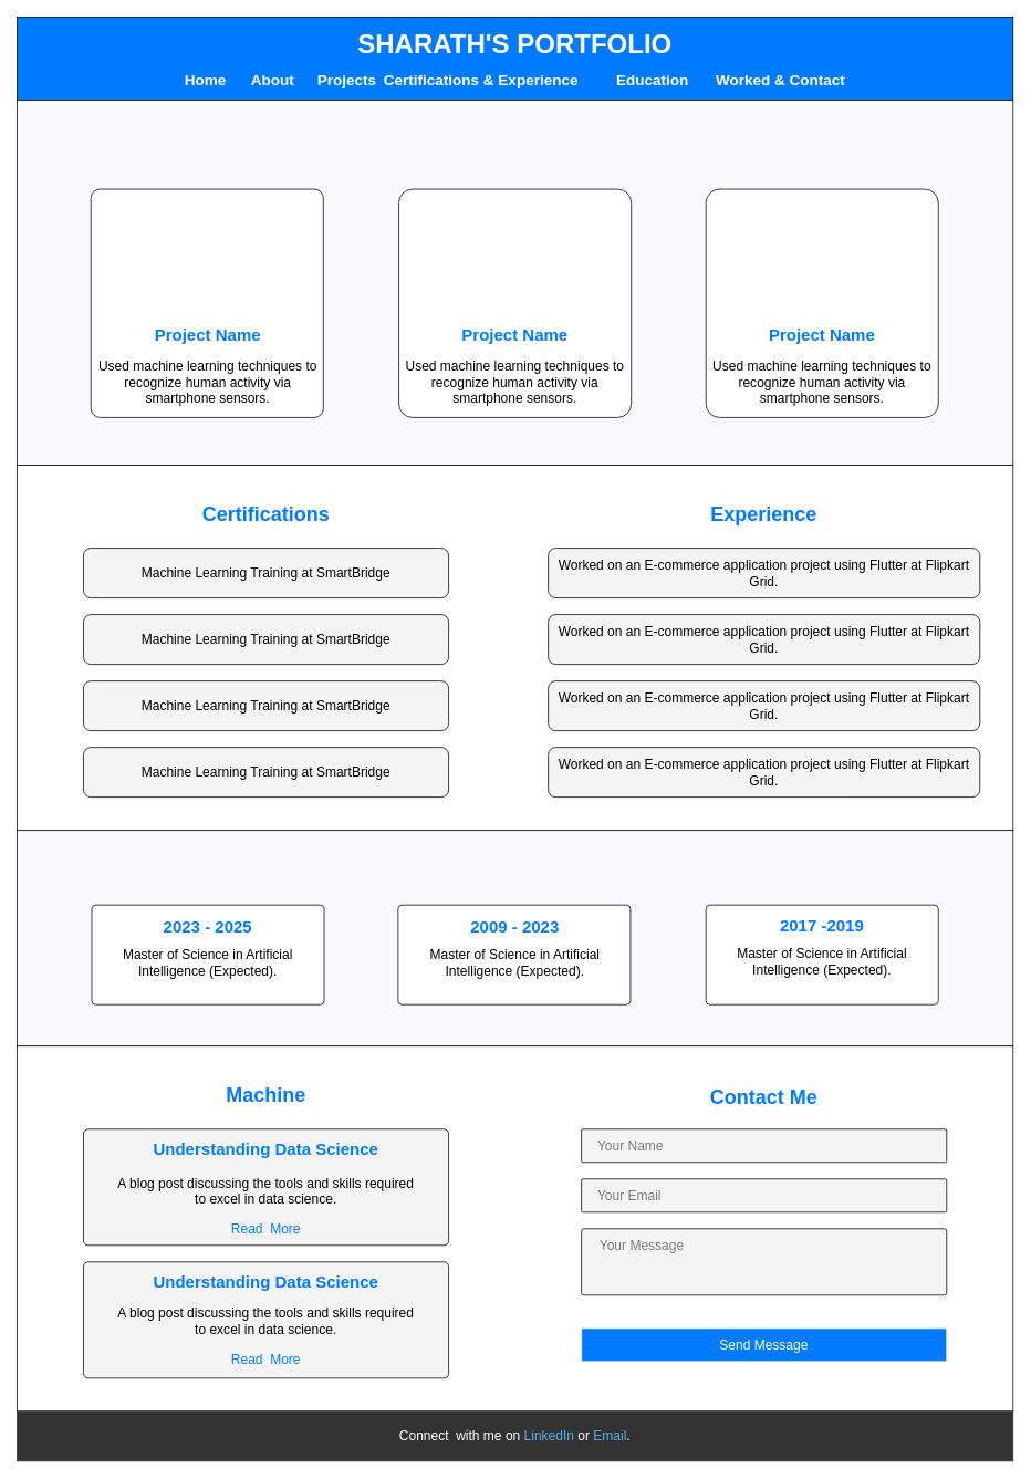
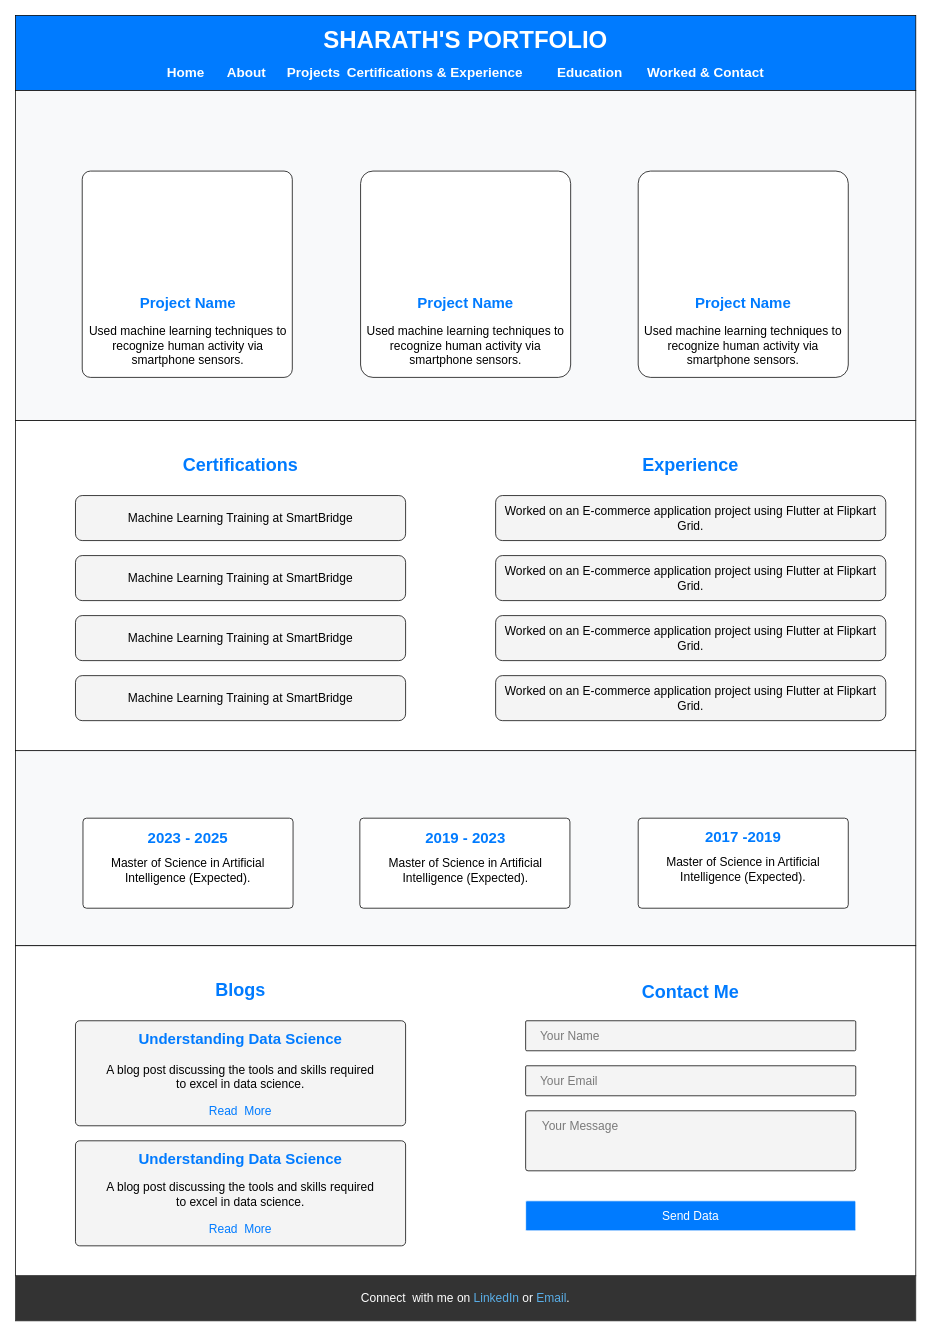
  <mxCell id="0" />
  <mxCell id="1" parent="0" />
  <mxCell id="2" value="" style="group" parent="1" vertex="1" connectable="0"><mxGeometry y="20" width="1200" height="480" as="geometry" x="20" /></mxCell>
  <mxCell id="3" value="" style="rounded=0;whiteSpace=wrap;html=1;fillColor=#007bff;fontColor=#ffffff;" parent="2" vertex="1"><mxGeometry width="1200" height="100" as="geometry" /></mxCell>
  <mxCell id="4" value="&lt;div&gt;&lt;font size=&quot;1&quot;&gt;&lt;b style=&quot;font-size: 32px;&quot;&gt;SHARATH'S PORTFOLIO&lt;/b&gt;&lt;/font&gt;&lt;/div&gt;&lt;div style=&quot;line-height: 50%;&quot;&gt;&lt;font size=&quot;1&quot;&gt;&lt;b style=&quot;font-size: 32px;&quot;&gt;&lt;br&gt;&lt;/b&gt;&lt;/font&gt;&lt;/div&gt;&lt;div style=&quot;font-size: 18px;&quot;&gt;&lt;font style=&quot;font-size: 18px;&quot;&gt;&lt;b style=&quot;&quot;&gt;Home &lt;span style=&quot;white-space: pre;&quot;&gt;&#09;&lt;/span&gt;&lt;/b&gt;&lt;b&gt;About &lt;span style=&quot;white-space: pre;&quot;&gt;&#09;&lt;/span&gt;Projects &lt;span style=&quot;white-space: pre;&quot;&gt;&#09;&lt;/span&gt;Certifications &amp;amp; Experience &lt;span style=&quot;white-space: pre;&quot;&gt;&#09;&lt;/span&gt;Education &lt;span style=&quot;white-space: pre;&quot;&gt;&#09;&lt;/span&gt;Worked &amp;amp; Contact&lt;br&gt;&lt;/b&gt;&lt;/font&gt;&lt;/div&gt;" style="text;html=1;align=center;verticalAlign=middle;whiteSpace=wrap;rounded=0;strokeColor=none;fontColor=#FFFFFF;" parent="2" vertex="1"><mxGeometry width="1200" height="100" as="geometry" /></mxCell>
  <mxCell id="5" value="" style="group" parent="1" vertex="1" connectable="0"><mxGeometry y="1040" width="1200" height="400" as="geometry" x="20" /></mxCell>
  <mxCell id="6" value="" style="group" parent="5" vertex="1" connectable="0"><mxGeometry y="-40" width="1200" height="260" as="geometry" /></mxCell>
  <mxCell id="7" value="" style="rounded=0;whiteSpace=wrap;html=1;fillColor=#f8f9fa;" parent="6" vertex="1"><mxGeometry width="1200" height="260" as="geometry" /></mxCell>
  <mxCell id="8" value="" style="group;rounded=0;shadow=1;" parent="6" vertex="1" connectable="0"><mxGeometry x="90" y="90" width="280" height="125.71" as="geometry" /></mxCell>
  <mxCell id="9" value="" style="rounded=1;whiteSpace=wrap;html=1;glass=0;labelPadding=0;arcSize=4;" parent="8" vertex="1"><mxGeometry width="280" height="120" as="geometry" /></mxCell>
  <mxCell id="10" value="&lt;font color=&quot;#007bff&quot;&gt;&lt;b style=&quot;font-size: 20px;&quot;&gt;&lt;font style=&quot;font-size: 20px;&quot;&gt;2023 - 2025&lt;br&gt;&lt;/font&gt;&lt;/b&gt;&lt;/font&gt;" style="text;html=1;align=center;verticalAlign=middle;whiteSpace=wrap;rounded=0;" parent="8" vertex="1"><mxGeometry y="10" width="280" height="30" as="geometry" /></mxCell>
  <mxCell id="11" value="&lt;font style=&quot;font-size: 16px;&quot;&gt;Master of Science in Artificial Intelligence (Expected).&lt;/font&gt;" style="text;html=1;align=center;verticalAlign=middle;whiteSpace=wrap;rounded=0;" parent="8" vertex="1"><mxGeometry y="30" width="280" height="80" as="geometry" /></mxCell>
  <mxCell id="12" value="" style="rounded=1;whiteSpace=wrap;html=1;glass=0;labelPadding=0;arcSize=4;" parent="6" vertex="1"><mxGeometry x="830" y="90" width="280" height="120" as="geometry" /></mxCell>
  <mxCell id="13" value="&lt;font style=&quot;font-size: 16px;&quot;&gt;Master of Science in Artificial Intelligence (Expected).&lt;/font&gt;" style="text;html=1;align=center;verticalAlign=middle;whiteSpace=wrap;rounded=0;" parent="6" vertex="1"><mxGeometry x="830" y="119" width="280" height="77.333" as="geometry" /></mxCell>
  <mxCell id="14" value="&lt;font color=&quot;#007bff&quot;&gt;&lt;b style=&quot;font-size: 20px;&quot;&gt;&lt;font style=&quot;font-size: 20px;&quot;&gt;2017 -2019&lt;br&gt;&lt;/font&gt;&lt;/b&gt;&lt;/font&gt;" style="text;html=1;align=center;verticalAlign=middle;whiteSpace=wrap;rounded=0;" parent="6" vertex="1"><mxGeometry x="830" y="99.667" width="280" height="29.0" as="geometry" /></mxCell>
  <mxCell id="15" value="" style="rounded=1;whiteSpace=wrap;html=1;glass=0;labelPadding=0;arcSize=4;" parent="6" vertex="1"><mxGeometry x="459.024" y="90" width="280" height="120" as="geometry" /></mxCell>
  <mxCell id="16" value="&lt;font style=&quot;font-size: 16px;&quot;&gt;Master of Science in Artificial Intelligence (Expected).&lt;/font&gt;" style="text;html=1;align=center;verticalAlign=middle;whiteSpace=wrap;rounded=0;" parent="6" vertex="1"><mxGeometry x="460" y="120" width="280" height="80" as="geometry" /></mxCell>
- <mxCell id="17" value="&lt;font color=&quot;#007bff&quot;&gt;&lt;b style=&quot;font-size: 20px;&quot;&gt;&lt;font style=&quot;font-size: 20px;&quot;&gt;2009 - 2023&lt;br&gt;&lt;/font&gt;&lt;/b&gt;&lt;/font&gt;" style="text;html=1;align=center;verticalAlign=middle;whiteSpace=wrap;rounded=0;" parent="6" vertex="1"><mxGeometry x="460" y="100" width="280" height="30" as="geometry" /></mxCell>
+ <mxCell id="17" value="&lt;font color=&quot;#007bff&quot;&gt;&lt;b style=&quot;font-size: 20px;&quot;&gt;&lt;font style=&quot;font-size: 20px;&quot;&gt;2019 - 2023&lt;br&gt;&lt;/font&gt;&lt;/b&gt;&lt;/font&gt;" style="text;html=1;align=center;verticalAlign=middle;whiteSpace=wrap;rounded=0;" parent="6" vertex="1"><mxGeometry x="460" y="100" width="280" height="30" as="geometry" /></mxCell>
  <mxCell id="18" value="" style="group" parent="1" vertex="1" connectable="0"><mxGeometry y="1280" width="1200" height="390" as="geometry" x="20" /></mxCell>
  <mxCell id="19" value="" style="rounded=0;whiteSpace=wrap;html=1;" parent="18" vertex="1"><mxGeometry y="-20" width="1200" height="440" as="geometry" /></mxCell>
  <mxCell id="20" value="" style="group" parent="18" vertex="1" connectable="0"><mxGeometry x="600" width="600" height="390" as="geometry" /></mxCell>
  <mxCell id="21" value="" style="rounded=1;whiteSpace=wrap;html=1;fillColor=#007bff;arcSize=4;strokeColor=#FFFFFF;fontColor=#FFFFFF;" parent="20" vertex="1"><mxGeometry x="80" y="320" width="440" height="40" as="geometry" /></mxCell>
  <mxCell id="22" value="" style="rounded=1;whiteSpace=wrap;html=1;fillColor=#f4f4f4;arcSize=4;" parent="20" vertex="1"><mxGeometry x="80" y="200" width="440" height="80" as="geometry" /></mxCell>
  <mxCell id="23" value="&amp;nbsp;&amp;nbsp;&amp;nbsp;&amp;nbsp;&amp;nbsp; &lt;font style=&quot;font-size: 16px;&quot;&gt;&lt;font color=&quot;#7a7a7a&quot;&gt;Your Message&lt;/font&gt;&lt;br&gt;&lt;/font&gt;" style="text;html=1;align=left;verticalAlign=middle;whiteSpace=wrap;rounded=0;" parent="20" vertex="1"><mxGeometry x="80" y="200" width="440" height="40" as="geometry" /></mxCell>
  <mxCell id="24" value="" style="rounded=1;whiteSpace=wrap;html=1;fillColor=#f4f4f4;arcSize=4;" parent="20" vertex="1"><mxGeometry x="80" y="140" width="440" height="40" as="geometry" /></mxCell>
  <mxCell id="25" value="" style="rounded=1;whiteSpace=wrap;html=1;fillColor=#f4f4f4;arcSize=4;" parent="20" vertex="1"><mxGeometry x="80" y="80" width="440" height="40" as="geometry" /></mxCell>
  <mxCell id="26" value="&lt;div style=&quot;font-size: 16px;&quot; align=&quot;left&quot;&gt;&lt;font style=&quot;font-size: 16px;&quot;&gt;&lt;font color=&quot;#7a7a7a&quot;&gt;&amp;nbsp;&amp;nbsp;&amp;nbsp; Your Name&lt;/font&gt;&lt;br&gt;&lt;/font&gt;&lt;/div&gt;" style="text;html=1;align=left;verticalAlign=middle;whiteSpace=wrap;rounded=0;" parent="20" vertex="1"><mxGeometry x="80" y="80" width="440" height="40" as="geometry" /></mxCell>
  <mxCell id="27" value="&lt;font color=&quot;#007bff&quot; style=&quot;font-size: 24px;&quot;&gt;&lt;b&gt;Contact Me&lt;/b&gt;&lt;br&gt;&lt;/font&gt;" style="text;html=1;align=center;verticalAlign=middle;whiteSpace=wrap;rounded=0;" parent="20" vertex="1"><mxGeometry y="20" width="600" height="43.333" as="geometry" /></mxCell>
  <mxCell id="28" value="&lt;div style=&quot;font-size: 16px;&quot; align=&quot;left&quot;&gt;&lt;font color=&quot;#7a7a7a&quot; style=&quot;font-size: 16px;&quot;&gt;&amp;nbsp;&amp;nbsp;&amp;nbsp; Your Email&lt;/font&gt;&lt;/div&gt;" style="text;html=1;align=left;verticalAlign=middle;whiteSpace=wrap;rounded=0;" parent="20" vertex="1"><mxGeometry x="80" y="140" width="440" height="40" as="geometry" /></mxCell>
- <mxCell id="29" value="&lt;font color=&quot;#ffffff&quot; style=&quot;font-size: 16px;&quot;&gt;Send Message&lt;br&gt;&lt;/font&gt;" style="text;html=1;align=center;verticalAlign=middle;whiteSpace=wrap;rounded=0;" parent="20" vertex="1"><mxGeometry x="80" y="320" width="440" height="40" as="geometry" /></mxCell>
+ <mxCell id="29" value="&lt;font color=&quot;#ffffff&quot; style=&quot;font-size: 16px;&quot;&gt;Send Data&lt;br&gt;&lt;/font&gt;" style="text;html=1;align=center;verticalAlign=middle;whiteSpace=wrap;rounded=0;" parent="20" vertex="1"><mxGeometry x="80" y="320" width="440" height="40" as="geometry" /></mxCell>
  <mxCell id="30" value="" style="group" parent="18" vertex="1" connectable="0"><mxGeometry y="20" width="600" height="360" as="geometry" /></mxCell>
  <mxCell id="31" value="" style="rounded=1;whiteSpace=wrap;html=1;fillColor=#f4f4f4;arcSize=4;" parent="30" vertex="1"><mxGeometry x="80" y="220" width="440" height="140" as="geometry" /></mxCell>
  <mxCell id="32" value="" style="rounded=1;whiteSpace=wrap;html=1;fillColor=#f4f4f4;arcSize=4;" parent="30" vertex="1"><mxGeometry x="80" y="60" width="440" height="140" as="geometry" /></mxCell>
- <mxCell id="33" value="&lt;font color=&quot;#007bff&quot; style=&quot;font-size: 24px;&quot;&gt;&lt;b&gt;Machine&lt;/b&gt;&lt;/font&gt;" style="text;html=1;align=center;verticalAlign=middle;whiteSpace=wrap;rounded=0;" parent="30" vertex="1"><mxGeometry width="600" height="40" as="geometry" /></mxCell>
+ <mxCell id="33" value="&lt;font color=&quot;#007bff&quot; style=&quot;font-size: 24px;&quot;&gt;&lt;b&gt;Blogs&lt;/b&gt;&lt;/font&gt;" style="text;html=1;align=center;verticalAlign=middle;whiteSpace=wrap;rounded=0;" parent="30" vertex="1"><mxGeometry width="600" height="40" as="geometry" /></mxCell>
  <mxCell id="34" value="&lt;div style=&quot;font-size: 16px;&quot; class=&quot;blog-post&quot;&gt;&lt;br&gt;                &lt;h3&gt;&lt;font color=&quot;#007bff&quot; style=&quot;font-size: 20px;&quot;&gt;Understanding Data Science&lt;/font&gt;&lt;/h3&gt;                &lt;p&gt;&lt;font style=&quot;font-size: 16px;&quot;&gt;A blog post discussing the tools and skills required to excel in data science.&lt;/font&gt;&lt;/p&gt;&lt;p&gt;&lt;font color=&quot;#007bff&quot; style=&quot;font-size: 16px;&quot;&gt;Read&amp;nbsp; More&lt;br&gt;&lt;/font&gt;&lt;/p&gt;                            &lt;/div&gt;" style="text;html=1;align=center;verticalAlign=middle;whiteSpace=wrap;rounded=0;" parent="30" vertex="1"><mxGeometry x="120" y="60" width="360" height="120" as="geometry" /></mxCell>
  <mxCell id="35" value="&lt;div style=&quot;font-size: 16px;&quot; class=&quot;blog-post&quot;&gt;&lt;br style=&quot;font-size: 16px;&quot;&gt;                &lt;h3 style=&quot;font-size: 16px;&quot;&gt;&lt;font color=&quot;#007bff&quot; style=&quot;font-size: 20px;&quot;&gt;Understanding Data Science&lt;/font&gt;&lt;/h3&gt;                &lt;p style=&quot;font-size: 16px;&quot;&gt;&lt;font style=&quot;font-size: 16px;&quot;&gt;A blog post discussing the tools and skills required to excel in data science.&lt;/font&gt;&lt;/p&gt;&lt;p style=&quot;font-size: 16px;&quot;&gt;&lt;font color=&quot;#007bff&quot; style=&quot;font-size: 16px;&quot;&gt;Read&amp;nbsp; More&lt;br style=&quot;font-size: 16px;&quot;&gt;&lt;/font&gt;&lt;/p&gt;                            &lt;/div&gt;" style="text;html=1;align=center;verticalAlign=middle;whiteSpace=wrap;rounded=0;fontSize=16;spacing=0;" parent="30" vertex="1"><mxGeometry x="120" y="220" width="360" height="120" as="geometry" /></mxCell>
  <mxCell id="36" value="" style="group" parent="1" vertex="1" connectable="0"><mxGeometry y="600" width="1200" height="540" as="geometry" x="20" /></mxCell>
  <mxCell id="37" value="" style="group" parent="36" vertex="1" connectable="0"><mxGeometry width="600" height="360" as="geometry" /></mxCell>
  <mxCell id="38" value="" style="rounded=0;whiteSpace=wrap;html=1;" parent="37" vertex="1"><mxGeometry y="-40" width="1200" height="440" as="geometry" /></mxCell>
  <mxCell id="39" value="" style="rounded=1;whiteSpace=wrap;html=1;fillColor=#f4f4f4;" parent="37" vertex="1"><mxGeometry x="80" y="60" width="440" height="60" as="geometry" /></mxCell>
  <mxCell id="40" value="&lt;font style=&quot;font-size: 16px;&quot;&gt;Machine Learning Training at SmartBridge&lt;/font&gt;" style="text;html=1;align=center;verticalAlign=middle;whiteSpace=wrap;rounded=0;" parent="37" vertex="1"><mxGeometry x="80" y="60" width="440" height="60" as="geometry" /></mxCell>
  <mxCell id="41" value="" style="rounded=1;whiteSpace=wrap;html=1;fillColor=#f4f4f4;" parent="37" vertex="1"><mxGeometry x="80" y="300" width="440" height="60" as="geometry" /></mxCell>
  <mxCell id="42" value="" style="rounded=1;whiteSpace=wrap;html=1;fillColor=#f4f4f4;" parent="37" vertex="1"><mxGeometry x="80" y="220" width="440" height="60" as="geometry" /></mxCell>
  <mxCell id="43" value="" style="rounded=1;whiteSpace=wrap;html=1;fillColor=#f4f4f4;" parent="37" vertex="1"><mxGeometry x="80" y="140" width="440" height="60" as="geometry" /></mxCell>
  <mxCell id="44" value="&lt;font color=&quot;#007bff&quot; style=&quot;font-size: 24px;&quot;&gt;&lt;b&gt;Certifications&lt;/b&gt;&lt;br&gt;&lt;/font&gt;" style="text;html=1;align=center;verticalAlign=middle;whiteSpace=wrap;rounded=0;" parent="37" vertex="1"><mxGeometry width="600" height="40" as="geometry" /></mxCell>
  <mxCell id="45" value="&lt;font style=&quot;font-size: 16px;&quot;&gt;Machine Learning Training at SmartBridge&lt;/font&gt;" style="text;html=1;align=center;verticalAlign=middle;whiteSpace=wrap;rounded=0;" parent="37" vertex="1"><mxGeometry x="80" y="140" width="440" height="60" as="geometry" /></mxCell>
  <mxCell id="46" value="&lt;font style=&quot;font-size: 16px;&quot;&gt;Machine Learning Training at SmartBridge&lt;/font&gt;" style="text;html=1;align=center;verticalAlign=middle;whiteSpace=wrap;rounded=0;" parent="37" vertex="1"><mxGeometry x="80" y="300" width="440" height="60" as="geometry" /></mxCell>
  <mxCell id="47" value="&lt;font style=&quot;font-size: 16px;&quot;&gt;Machine Learning Training at SmartBridge&lt;/font&gt;" style="text;html=1;align=center;verticalAlign=middle;whiteSpace=wrap;rounded=0;" parent="37" vertex="1"><mxGeometry x="80" y="220" width="440" height="60" as="geometry" /></mxCell>
  <mxCell id="48" value="" style="group" parent="36" vertex="1" connectable="0"><mxGeometry x="600" width="600" height="360" as="geometry" /></mxCell>
  <mxCell id="49" value="" style="rounded=1;whiteSpace=wrap;html=1;fillColor=#f4f4f4;" parent="48" vertex="1"><mxGeometry x="40" y="300" width="520" height="60" as="geometry" /></mxCell>
  <mxCell id="50" value="" style="rounded=1;whiteSpace=wrap;html=1;fillColor=#f4f4f4;" parent="48" vertex="1"><mxGeometry x="40" y="220" width="520" height="60" as="geometry" /></mxCell>
  <mxCell id="51" value="" style="rounded=1;whiteSpace=wrap;html=1;fillColor=#f4f4f4;" parent="48" vertex="1"><mxGeometry x="40" y="140" width="520" height="60" as="geometry" /></mxCell>
  <mxCell id="52" value="" style="rounded=1;whiteSpace=wrap;html=1;fillColor=#f4f4f4;" parent="48" vertex="1"><mxGeometry x="40" y="60" width="520" height="60" as="geometry" /></mxCell>
  <mxCell id="53" value="&lt;font color=&quot;#007bff&quot; style=&quot;font-size: 24px;&quot;&gt;&lt;b&gt;Experience&lt;br&gt;&lt;/b&gt;&lt;/font&gt;" style="text;html=1;align=center;verticalAlign=middle;whiteSpace=wrap;rounded=0;" parent="48" vertex="1"><mxGeometry width="600" height="40" as="geometry" /></mxCell>
  <mxCell id="54" value="&lt;font style=&quot;font-size: 16px;&quot;&gt;Worked on an E-commerce application project using Flutter at Flipkart Grid.&lt;/font&gt;" style="text;html=1;align=center;verticalAlign=middle;whiteSpace=wrap;rounded=0;" parent="48" vertex="1"><mxGeometry x="40" y="60" width="520" height="60" as="geometry" /></mxCell>
  <mxCell id="55" value="&lt;font style=&quot;font-size: 16px;&quot;&gt;Worked on an E-commerce application project using Flutter at Flipkart Grid.&lt;/font&gt;" style="text;html=1;align=center;verticalAlign=middle;whiteSpace=wrap;rounded=0;" parent="48" vertex="1"><mxGeometry x="40" y="140" width="520" height="60" as="geometry" /></mxCell>
  <mxCell id="56" value="&lt;font style=&quot;font-size: 16px;&quot;&gt;Worked on an E-commerce application project using Flutter at Flipkart Grid.&lt;/font&gt;" style="text;html=1;align=center;verticalAlign=middle;whiteSpace=wrap;rounded=0;" parent="48" vertex="1"><mxGeometry x="40" y="300" width="520" height="60" as="geometry" /></mxCell>
  <mxCell id="57" value="&lt;font style=&quot;font-size: 16px;&quot;&gt;Worked on an E-commerce application project using Flutter at Flipkart Grid.&lt;/font&gt;" style="text;html=1;align=center;verticalAlign=middle;whiteSpace=wrap;rounded=0;" parent="48" vertex="1"><mxGeometry x="40" y="220" width="520" height="60" as="geometry" /></mxCell>
  <mxCell id="58" value="" style="group" parent="1" vertex="1" connectable="0"><mxGeometry y="120" width="1200" height="440" as="geometry" x="20" /></mxCell>
  <mxCell id="59" value="" style="rounded=0;whiteSpace=wrap;html=1;fillColor=#f8f9fa;" parent="58" vertex="1"><mxGeometry width="1200" height="440" as="geometry" /></mxCell>
  <mxCell id="60" value="" style="group" parent="58" vertex="1" connectable="0"><mxGeometry y="40" width="1200" height="360" as="geometry" /></mxCell>
  <mxCell id="61" value="" style="group" parent="60" vertex="1" connectable="0"><mxGeometry x="460" y="67.5" width="280" height="275" as="geometry" /></mxCell>
  <mxCell id="62" value="" style="rounded=1;whiteSpace=wrap;html=1;arcSize=6;" parent="61" vertex="1"><mxGeometry width="280" height="275" as="geometry" /></mxCell>
  <mxCell id="63" value="" style="shape=image;html=1;verticalAlign=top;verticalLabelPosition=bottom;labelBackgroundColor=#ffffff;imageAspect=0;aspect=fixed;image=https://cdn2.iconfinder.com/data/icons/crystalproject/128x128/mimetypes/image.png" parent="61" vertex="1"><mxGeometry x="65" width="150" height="150" as="geometry" /></mxCell>
  <mxCell id="64" value="&lt;font color=&quot;#007bff&quot; style=&quot;font-size: 20px;&quot;&gt;&lt;b&gt;Project Name&lt;br&gt;&lt;/b&gt;&lt;/font&gt;" style="text;html=1;align=center;verticalAlign=middle;whiteSpace=wrap;rounded=0;" parent="61" vertex="1"><mxGeometry x="40" y="157.5" width="200" height="33.75" as="geometry" /></mxCell>
  <mxCell id="65" value="&lt;font style=&quot;font-size: 16px;&quot;&gt;Used machine learning techniques to recognize human activity via smartphone sensors.&lt;/font&gt;" style="text;html=1;align=center;verticalAlign=middle;whiteSpace=wrap;rounded=0;" parent="61" vertex="1"><mxGeometry y="202.5" width="280" height="60" as="geometry" /></mxCell>
  <mxCell id="66" value="" style="group;rounded=0;" parent="60" vertex="1" connectable="0"><mxGeometry x="90" y="67.5" width="280" height="262.5" as="geometry" /></mxCell>
  <mxCell id="67" value="" style="rounded=1;whiteSpace=wrap;html=1;glass=0;labelPadding=0;arcSize=4;" parent="66" vertex="1"><mxGeometry x="-1" width="280" height="275" as="geometry" /></mxCell>
  <mxCell id="68" value="" style="shape=image;html=1;verticalAlign=top;verticalLabelPosition=bottom;labelBackgroundColor=#ffffff;imageAspect=0;aspect=fixed;image=https://cdn2.iconfinder.com/data/icons/crystalproject/128x128/mimetypes/image.png" parent="66" vertex="1"><mxGeometry x="64" width="150" height="150" as="geometry" /></mxCell>
  <mxCell id="69" value="&lt;font color=&quot;#007bff&quot; style=&quot;font-size: 20px;&quot;&gt;&lt;b&gt;Project Name&lt;br&gt;&lt;/b&gt;&lt;/font&gt;" style="text;html=1;align=center;verticalAlign=middle;whiteSpace=wrap;rounded=0;" parent="66" vertex="1"><mxGeometry x="40" y="157.5" width="200" height="33.75" as="geometry" /></mxCell>
  <mxCell id="70" value="&lt;font style=&quot;font-size: 16px;&quot;&gt;Used machine learning techniques to recognize human activity via smartphone sensors.&lt;/font&gt;" style="text;html=1;align=center;verticalAlign=middle;whiteSpace=wrap;rounded=0;" parent="66" vertex="1"><mxGeometry y="202.5" width="280" height="60" as="geometry" /></mxCell>
  <mxCell id="71" value="" style="group" parent="60" vertex="1" connectable="0"><mxGeometry x="830" y="67.5" width="280" height="275" as="geometry" /></mxCell>
  <mxCell id="72" value="" style="rounded=1;whiteSpace=wrap;html=1;arcSize=6;" parent="71" vertex="1"><mxGeometry width="280" height="275" as="geometry" /></mxCell>
  <mxCell id="73" value="" style="shape=image;html=1;verticalAlign=top;verticalLabelPosition=bottom;labelBackgroundColor=#ffffff;imageAspect=0;aspect=fixed;image=https://cdn2.iconfinder.com/data/icons/crystalproject/128x128/mimetypes/image.png" parent="71" vertex="1"><mxGeometry x="65" width="150" height="150" as="geometry" /></mxCell>
  <mxCell id="74" value="&lt;font color=&quot;#007bff&quot; style=&quot;font-size: 20px;&quot;&gt;&lt;b&gt;Project Name&lt;br&gt;&lt;/b&gt;&lt;/font&gt;" style="text;html=1;align=center;verticalAlign=middle;whiteSpace=wrap;rounded=0;" parent="71" vertex="1"><mxGeometry x="40" y="157.5" width="200" height="33.75" as="geometry" /></mxCell>
  <mxCell id="75" value="&lt;font style=&quot;font-size: 16px;&quot;&gt;Used machine learning techniques to recognize human activity via smartphone sensors.&lt;/font&gt;" style="text;html=1;align=center;verticalAlign=middle;whiteSpace=wrap;rounded=0;" parent="71" vertex="1"><mxGeometry y="202.5" width="280" height="60" as="geometry" /></mxCell>
  <mxCell id="76" value="" style="group" parent="1" vertex="1" connectable="0"><mxGeometry y="1700" width="1200" height="60" as="geometry" x="20" /></mxCell>
  <mxCell id="77" value="" style="rounded=0;whiteSpace=wrap;html=1;strokeColor=#333333;fillColor=#333333;" parent="76" vertex="1"><mxGeometry width="1200" height="60" as="geometry" /></mxCell>
  <mxCell id="78" value="&lt;font style=&quot;font-size: 16px;&quot;&gt;&lt;font color=&quot;#ffffff&quot;&gt;Connect&lt;/font&gt;&amp;nbsp; &lt;font color=&quot;#ffffff&quot;&gt;with me on&lt;/font&gt; &lt;font color=&quot;#5aafe8&quot;&gt;LinkedIn&lt;/font&gt; &lt;font color=&quot;#f8f9fa&quot;&gt;or &lt;/font&gt;&lt;font color=&quot;#5aafe8&quot;&gt;Email&lt;font color=&quot;#ffffff&quot;&gt;.&lt;/font&gt;&lt;/font&gt;&lt;/font&gt;" style="text;html=1;align=center;verticalAlign=middle;whiteSpace=wrap;rounded=0;" parent="76" vertex="1"><mxGeometry width="1200" height="60" as="geometry" /></mxCell>
